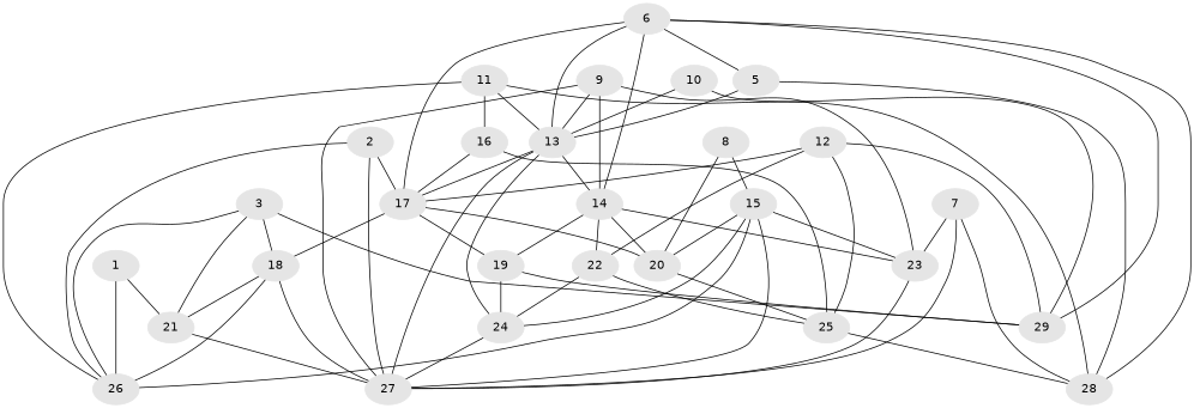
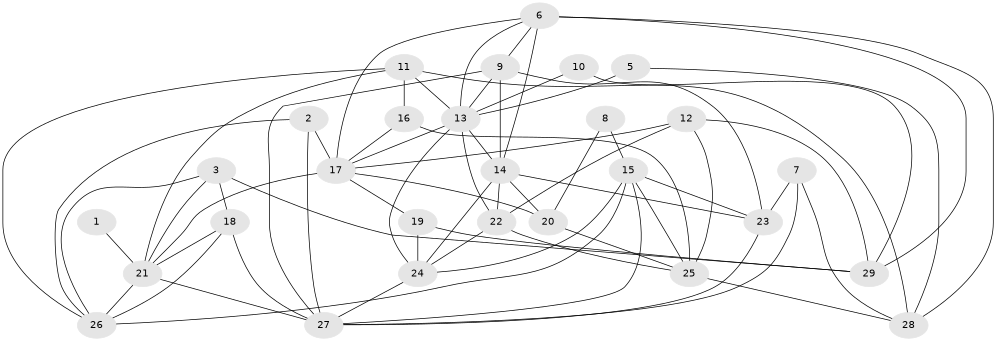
  graph {
    fontname="DejaVu Sans"
    node [color=gray90 fontname="DejaVu Sans" style=filled]
    edge [fontname="DejaVu Sans" weight=1.0]
    1
    21
    26
    27
    2
    17
    19
    20
    3
    18
    29
    6
    13
    28
    9
    14
    24
    25
    5
    23
    22
    7
    8
    15
    10
    11
    16
    12
    1 -- 21
-   1 -- 26 [weight=2.0]
+   21 -- 26 [weight=2.0]
    21 -- 27
    2 -- 26
    2 -- 27 [weight=2.0]
    2 -- 17
-   17 -- 18
+   17 -- 21
    17 -- 19
    17 -- 20
    19 -- 29
    19 -- 24
    20 -- 25
    3 -- 21
    3 -- 26
    3 -- 18
    3 -- 29
    18 -- 21
    18 -- 26
    18 -- 27
    6 -- 17
    6 -- 29
    6 -- 13
    6 -- 28
-   6 -- 5
+   6 -- 9
    6 -- 14
-   13 -- 27 [weight=3.0]
+   13 -- 22 [weight=3.0]
    13 -- 17
    13 -- 14
    13 -- 24
    9 -- 27
    9 -- 13
    9 -- 14
    9 -- 23 [weight=2.0]
-   14 -- 19
+   14 -- 24
    14 -- 20
    14 -- 23
    14 -- 22
    24 -- 27 [weight=2.0]
    25 -- 28
    5 -- 13
    5 -- 28
    23 -- 27
    22 -- 24
    22 -- 25
    7 -- 27
    7 -- 28
    7 -- 23 [weight=2.0]
    8 -- 20
    8 -- 15
    15 -- 26
    15 -- 27
    15 -- 24
-   15 -- 20
+   15 -- 25
    15 -- 23 [weight=2.0]
    10 -- 29
    10 -- 13
+   11 -- 21
    11 -- 26
    11 -- 13
    11 -- 28
    11 -- 16
    16 -- 17
    16 -- 25
    12 -- 17
    12 -- 29
    12 -- 25
    12 -- 22
  }
